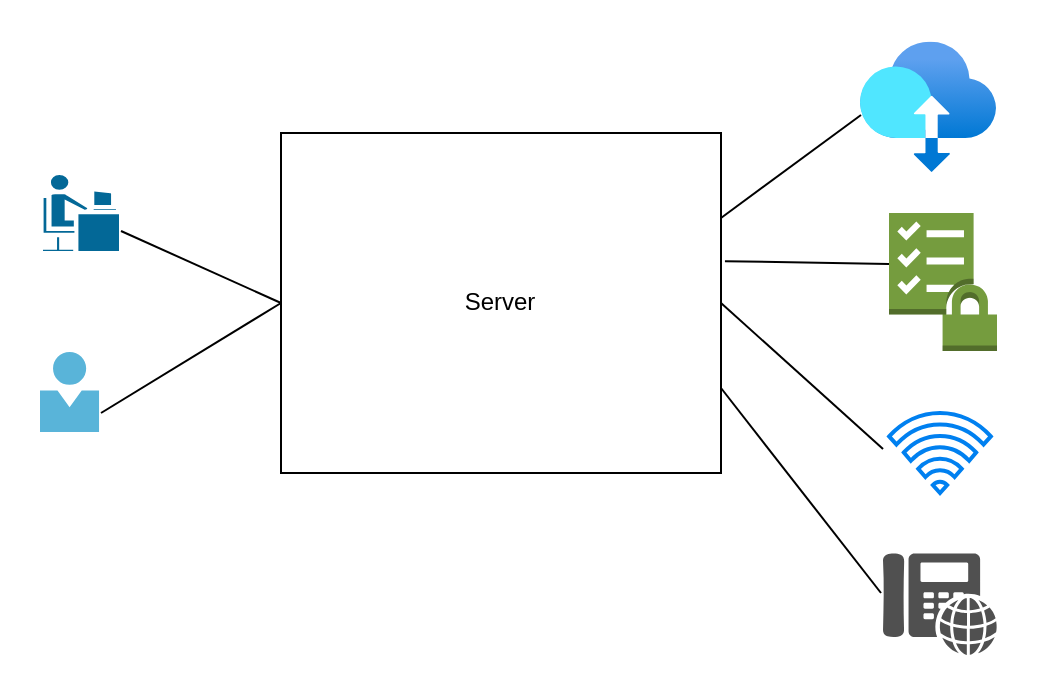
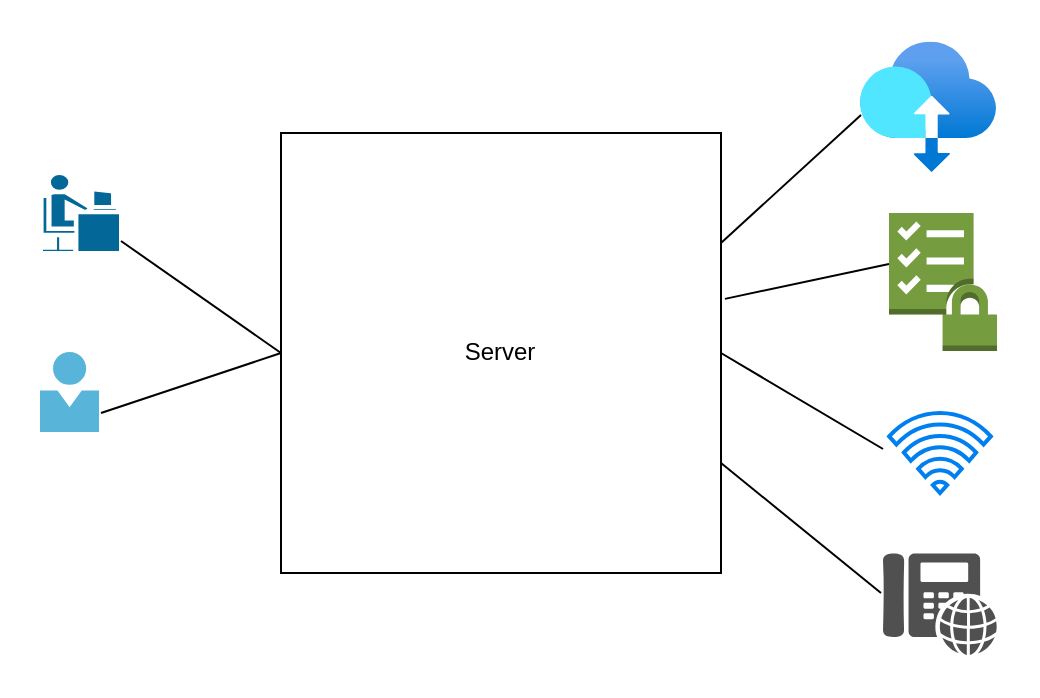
  <mxCell id="0" />
  <mxCell id="1" parent="0" />
- <mxCell id="2" value="Server" style="whiteSpace=wrap;html=1;aspect=fixed;" vertex="1" parent="1"><mxGeometry x="140" y="66" width="220" height="170" as="geometry" /></mxCell>
+ <mxCell id="2" value="Server" style="whiteSpace=wrap;html=1;aspect=fixed;" vertex="1" parent="1"><mxGeometry x="140" y="66" width="220" height="220" as="geometry" /></mxCell>
  <mxCell id="3" value="" style="shape=mxgraph.cisco.people.androgenous_person;html=1;pointerEvents=1;dashed=0;fillColor=#036897;strokeColor=#ffffff;strokeWidth=2;verticalLabelPosition=bottom;verticalAlign=top;align=center;outlineConnect=0;" vertex="1" parent="1"><mxGeometry x="20" y="86" width="40" height="40" as="geometry" /></mxCell>
  <mxCell id="4" value="" style="image;sketch=0;aspect=fixed;html=1;points=[];align=center;fontSize=12;image=img/lib/mscae/Person.svg;" vertex="1" parent="1"><mxGeometry x="20" y="176" width="29.6" height="40" as="geometry" /></mxCell>
  <mxCell id="5" value="" style="image;aspect=fixed;html=1;points=[];align=center;fontSize=12;image=img/lib/azure2/networking/On_Premises_Data_Gateways.svg;" vertex="1" parent="1"><mxGeometry x="430" y="20.8" width="68" height="65.2" as="geometry" /></mxCell>
  <mxCell id="6" value="" style="sketch=0;pointerEvents=1;shadow=0;dashed=0;html=1;strokeColor=none;fillColor=#505050;labelPosition=center;verticalLabelPosition=bottom;verticalAlign=top;outlineConnect=0;align=center;shape=mxgraph.office.devices.phone_voip;" vertex="1" parent="1"><mxGeometry x="441" y="276" width="57" height="51" as="geometry" /></mxCell>
  <mxCell id="7" value="" style="html=1;verticalLabelPosition=bottom;align=center;labelBackgroundColor=#ffffff;verticalAlign=top;strokeWidth=2;strokeColor=#0080F0;shadow=0;dashed=0;shape=mxgraph.ios7.icons.wifi;pointerEvents=1" vertex="1" parent="1"><mxGeometry x="444.07" y="206" width="50.85" height="40" as="geometry" /></mxCell>
  <mxCell id="8" value="" style="endArrow=none;html=1;rounded=0;entryX=0;entryY=0.5;entryDx=0;entryDy=0;exitX=1.014;exitY=0.75;exitDx=0;exitDy=0;exitPerimeter=0;" edge="1" parent="1" source="4" target="2"><mxGeometry width="50" height="50" relative="1" as="geometry"><mxPoint x="30" y="316" as="sourcePoint" /><mxPoint x="80" y="266" as="targetPoint" /></mxGeometry></mxCell>
  <mxCell id="9" value="" style="endArrow=none;html=1;rounded=0;entryX=-0.06;entryY=0.45;entryDx=0;entryDy=0;entryPerimeter=0;exitX=1;exitY=0.5;exitDx=0;exitDy=0;" edge="1" parent="1" source="2" target="7"><mxGeometry width="50" height="50" relative="1" as="geometry"><mxPoint x="110" y="206" as="sourcePoint" /><mxPoint x="150" y="186" as="targetPoint" /></mxGeometry></mxCell>
  <mxCell id="10" value="" style="endArrow=none;html=1;rounded=0;entryX=0;entryY=0.555;entryDx=0;entryDy=0;exitX=1;exitY=0.25;exitDx=0;exitDy=0;entryPerimeter=0;" edge="1" parent="1" source="2" target="5"><mxGeometry width="50" height="50" relative="1" as="geometry"><mxPoint x="70" y="226" as="sourcePoint" /><mxPoint x="160" y="196" as="targetPoint" /></mxGeometry></mxCell>
  <mxCell id="11" value="" style="endArrow=none;html=1;rounded=0;entryX=0;entryY=0.5;entryDx=0;entryDy=0;" edge="1" parent="1" source="3" target="2"><mxGeometry width="50" height="50" relative="1" as="geometry"><mxPoint x="80" y="236" as="sourcePoint" /><mxPoint x="170" y="206" as="targetPoint" /></mxGeometry></mxCell>
  <mxCell id="12" value="" style="endArrow=none;html=1;rounded=0;exitX=1;exitY=0.75;exitDx=0;exitDy=0;" edge="1" parent="1" source="2"><mxGeometry width="50" height="50" relative="1" as="geometry"><mxPoint x="370" y="186" as="sourcePoint" /><mxPoint x="440" y="296" as="targetPoint" /></mxGeometry></mxCell>
  <mxCell id="13" value="" style="outlineConnect=0;dashed=0;verticalLabelPosition=bottom;verticalAlign=top;align=center;html=1;shape=mxgraph.aws3.checklist_security;fillColor=#759C3E;gradientColor=none;" vertex="1" parent="1"><mxGeometry x="444" y="106" width="54" height="69" as="geometry" /></mxCell>
  <mxCell id="14" value="" style="endArrow=none;html=1;rounded=0;entryX=0;entryY=0.37;entryDx=0;entryDy=0;exitX=1.009;exitY=0.377;exitDx=0;exitDy=0;entryPerimeter=0;exitPerimeter=0;" edge="1" parent="1" source="2" target="13"><mxGeometry width="50" height="50" relative="1" as="geometry"><mxPoint x="370" y="131" as="sourcePoint" /><mxPoint x="440" y="67" as="targetPoint" /></mxGeometry></mxCell>
